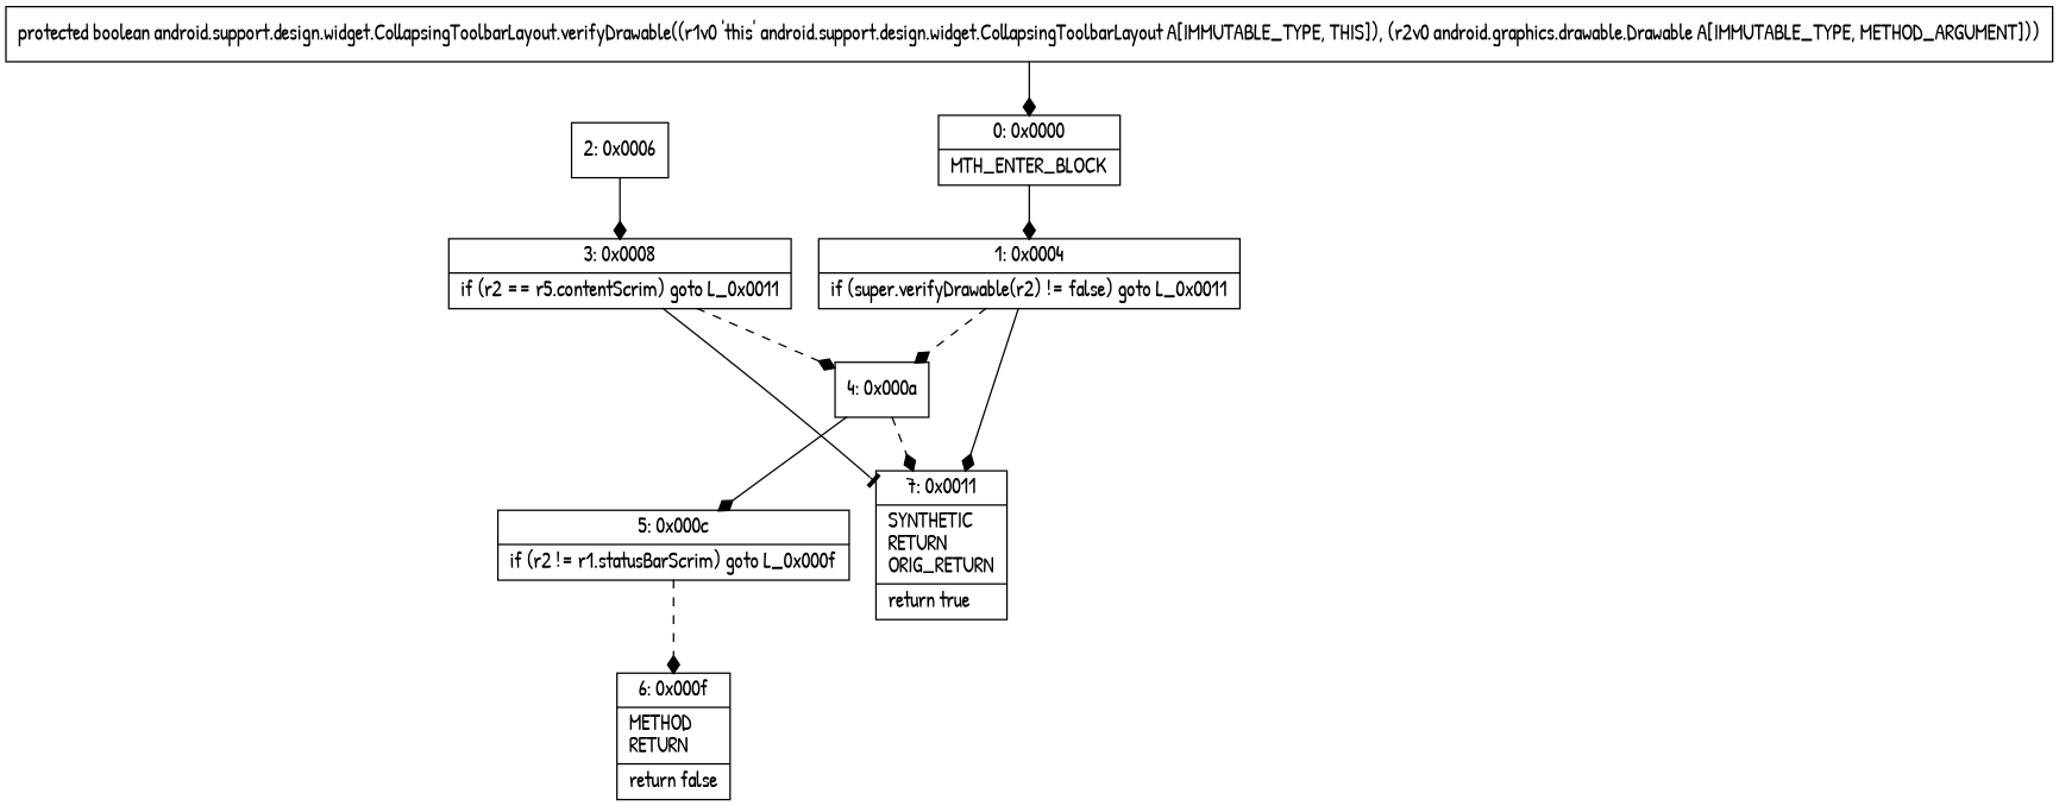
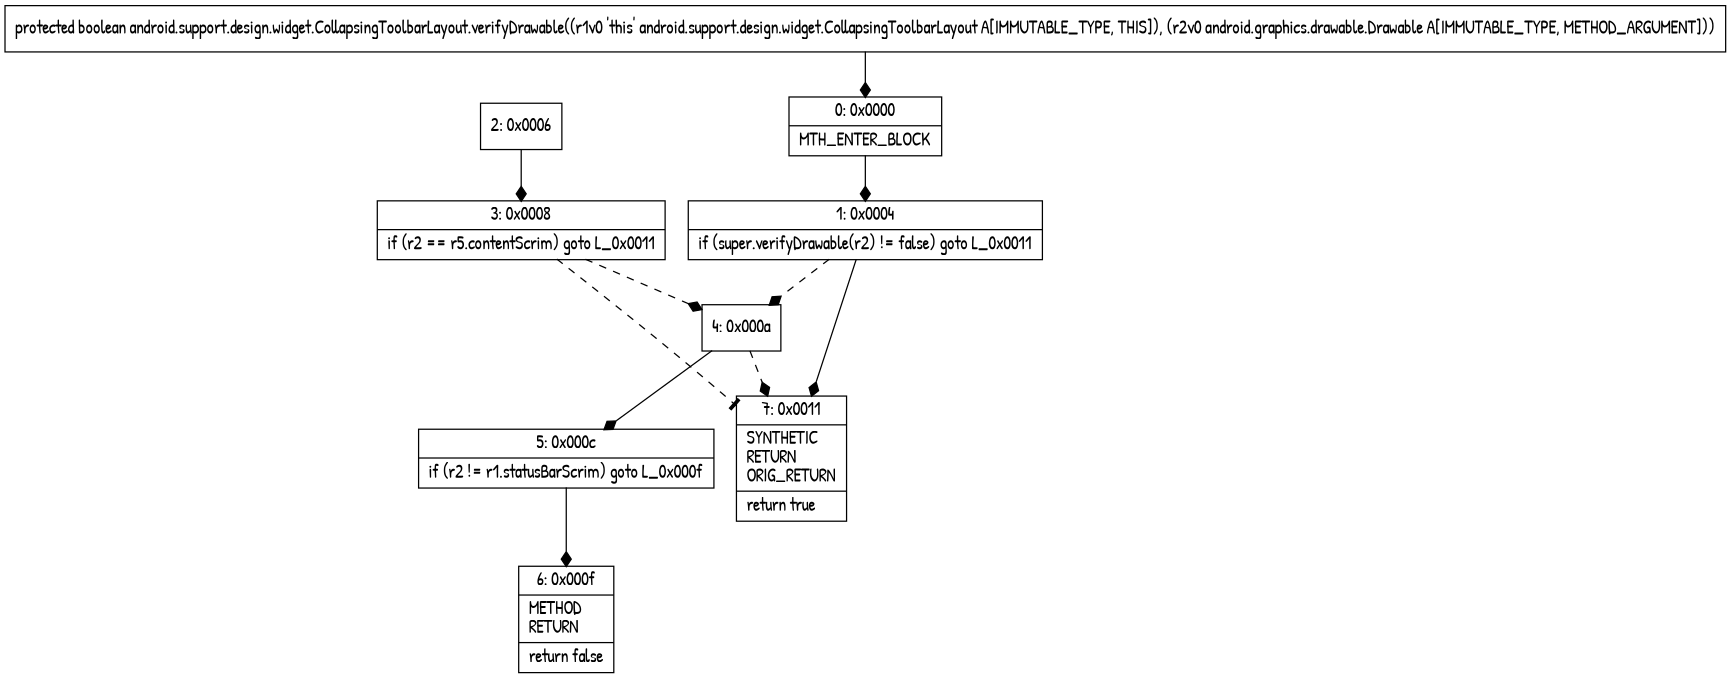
  digraph {
    fontname="Patrick Hand"
    node [fontname="Patrick Hand" shape=record]
    edge [arrowhead=diamond fontname="Patrick Hand"]
    n1 [label="{0\:\ 0x0000|MTH_ENTER_BLOCK\l}"]
    n2 [label="{1\:\ 0x0004|if (super.verifyDrawable(r2) != false) goto L_0x0011\l}"]
    n3 [label="{7\:\ 0x0011|SYNTHETIC\lRETURN\lORIG_RETURN\l|return true\l}"]
    n4 [label="{4\:\ 0x000a}"]
    n5 [label="{2\:\ 0x0006}"]
    n6 [label="{3\:\ 0x0008|if (r2 == r5.contentScrim) goto L_0x0011\l}"]
    n7 [label="{5\:\ 0x000c|if (r2 != r1.statusBarScrim) goto L_0x000f\l}"]
    n8 [label="{6\:\ 0x000f|METHOD\lRETURN\l|return false\l}"]
    n9 [label="{protected boolean android.support.design.widget.CollapsingToolbarLayout.verifyDrawable((r1v0 'this' android.support.design.widget.CollapsingToolbarLayout A[IMMUTABLE_TYPE, THIS]), (r2v0 android.graphics.drawable.Drawable A[IMMUTABLE_TYPE, METHOD_ARGUMENT])) }"]
    n1 -> n2
    n2 -> n3
    n2 -> n4 [style=dashed]
    n4 -> n3 [style=dashed]
    n4 -> n7
    n5 -> n6
-   n6 -> n3 [arrowhead=tee]
+   n6 -> n3 [arrowhead=tee style=dashed]
    n6 -> n4 [style=dashed]
-   n7 -> n8 [style=dashed]
+   n7 -> n8
    n9 -> n1
  }
